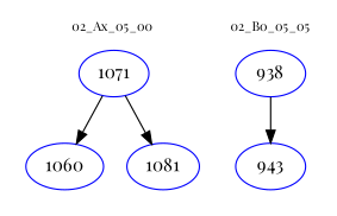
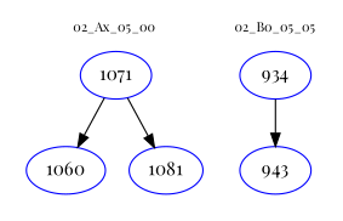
  digraph {
    fontname="Playfair Display"
    node [color=blue fontname="Playfair Display"]
    edge [color=black fontname="Playfair Display"]
    n1 [label=1071]
    n2 [label=1060]
    n3 [label=1081]
-   n4 [label=938]
+   n4 [label=934]
    n5 [label=943]
    subgraph cluster_1 {
      color=white
      fontsize=10
      label="02_Ax_05_00"
      n1
      n2
      n3
    }
    subgraph cluster_2 {
      color=white
      fontsize=10
      label="02_B0_05_05"
      n4
      n5
    }
    n1 -> n2
    n1 -> n3
    n4 -> n5
  }
